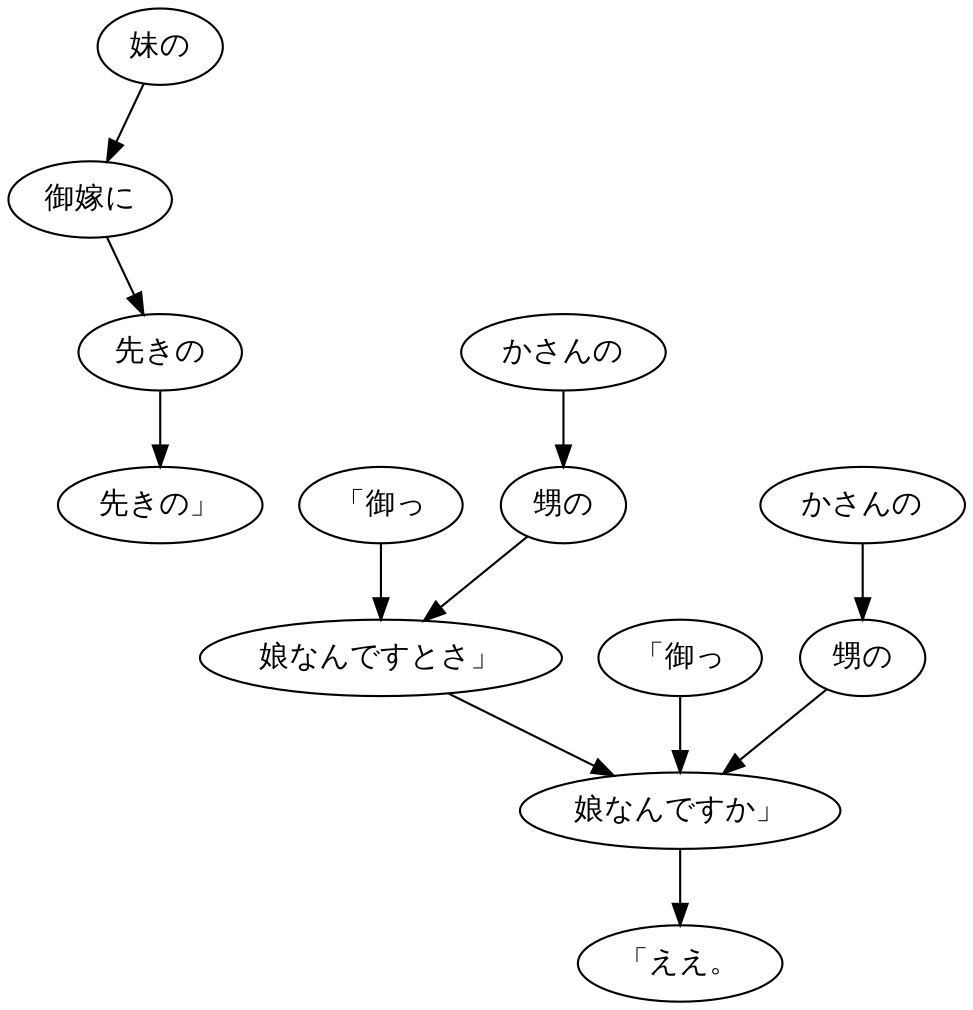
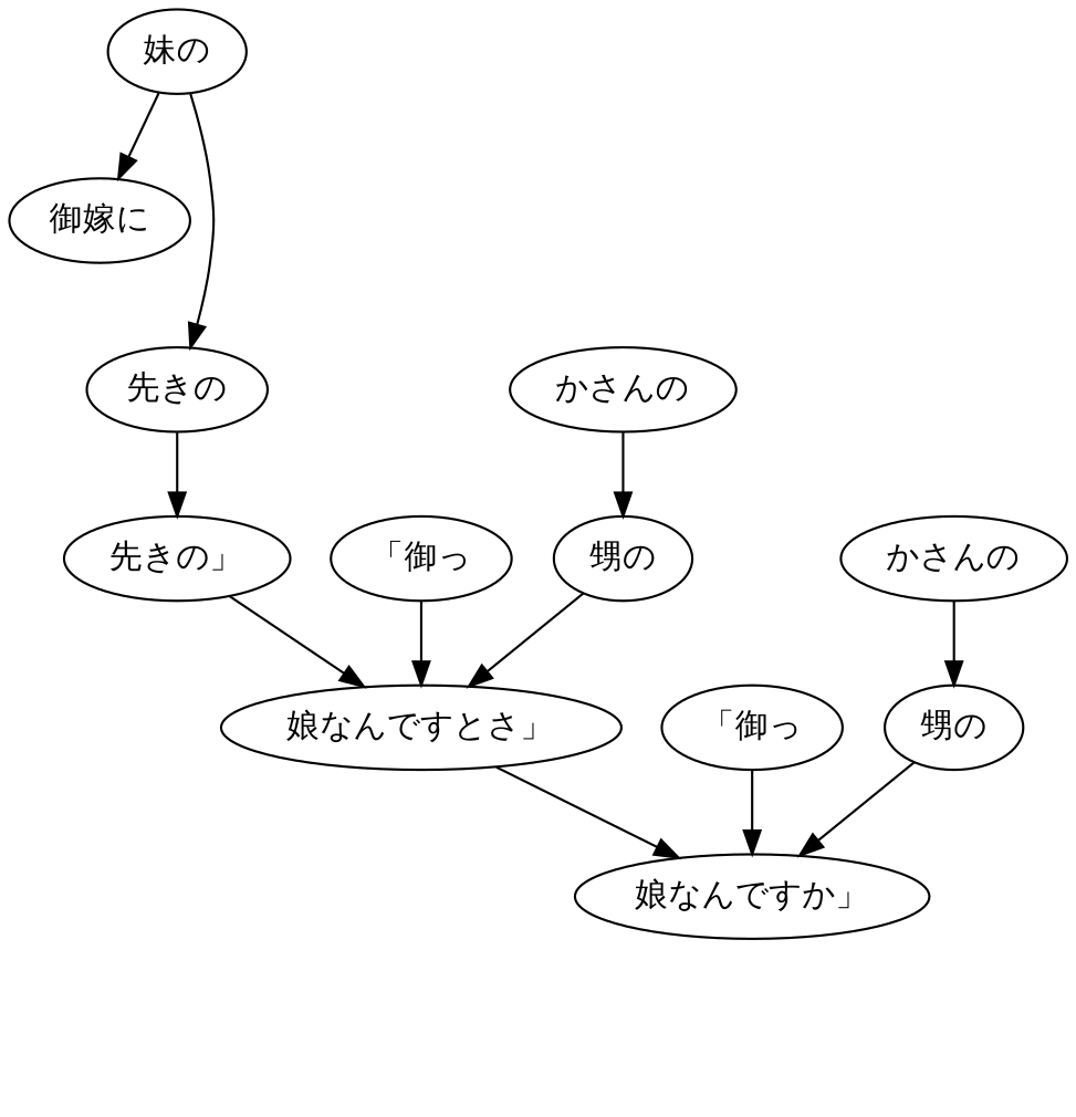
  digraph {
    fontname="Roboto Mono"
    node [fontname="Roboto Mono"]
    edge [fontname="Roboto Mono"]
    n1 [label="妹の"]
    n2 [label="御嫁に"]
    n3 [label="先きの"]
    n4 [label="先きの」"]
    n5 [label="娘なんですとさ」"]
    n6 [label="娘なんですか」"]
    n7 [label="「御っ"]
    n8 [label="かさんの"]
    n9 [label="甥の"]
-   n10 [label="「ええ。"]
    n11 [label="「御っ"]
    n12 [label="かさんの"]
    n13 [label="甥の"]
    n1 -> n2
-   n2 -> n3
+   n1 -> n3
    n3 -> n4
+   n4 -> n5
    n5 -> n6
-   n6 -> n10
    n7 -> n5
    n8 -> n9
    n9 -> n5
    n11 -> n6
    n12 -> n13
    n13 -> n6
  }
